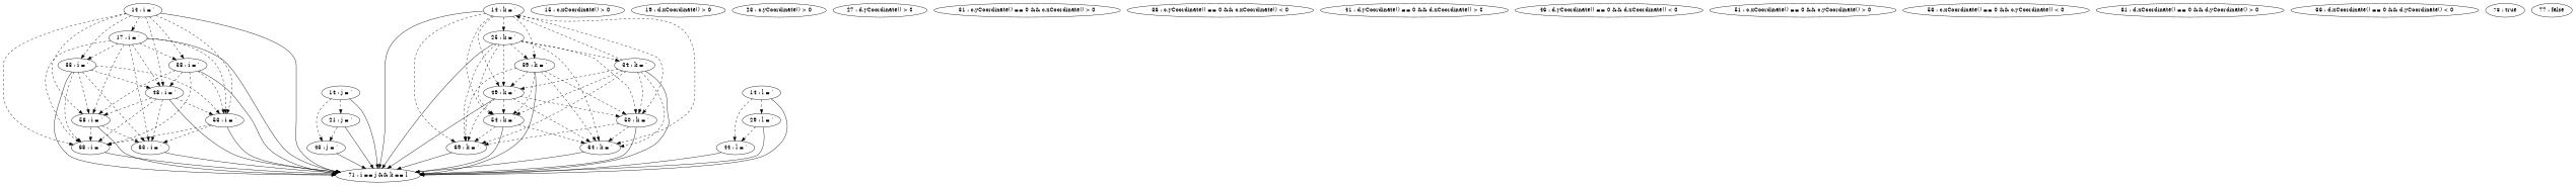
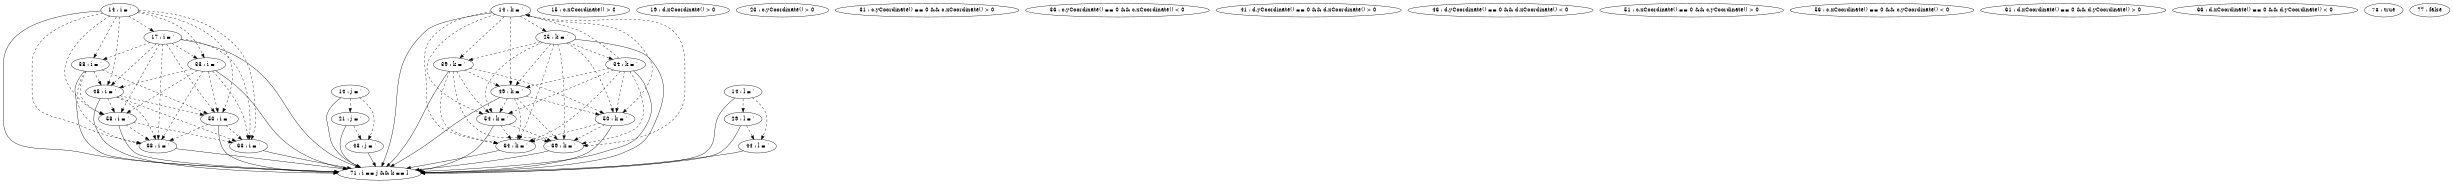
  digraph {
    edge [style=dashed]
    "14 : i = '"
    "71 : i == j && k == l"
    "68 : i = '"
    "17 : i = '"
    "63 : i = '"
    "33 : i = '"
    "48 : i = '"
    "58 : i = '"
    "38 : i = '"
    "53 : i = '"
    "14 : j = '"
    "21 : j = '"
    "43 : j = '"
    "14 : k = '"
    "25 : k = '"
    "39 : k = '"
    "64 : k = '"
    "49 : k = '"
    "54 : k = '"
    n20 [label="50 : k = '"]
    "69 : k = '"
    "34 : k = '"
    "14 : l = '"
    "29 : l = '"
    "44 : l = '"
    "15 : c.xCoordinate() > 0"
    "19 : d.xCoordinate() > 0"
    "23 : c.yCoordinate() > 0"
-   "27 : d.yCoordinate() > 0"
    "31 : c.yCoordinate() == 0 && c.xCoordinate() > 0"
    "36 : c.yCoordinate() == 0 && c.xCoordinate() < 0"
    "41 : d.yCoordinate() == 0 && d.xCoordinate() > 0"
    "46 : d.yCoordinate() == 0 && d.xCoordinate() < 0"
    "51 : c.xCoordinate() == 0 && c.yCoordinate() > 0"
    "56 : c.xCoordinate() == 0 && c.yCoordinate() < 0"
    "61 : d.xCoordinate() == 0 && d.yCoordinate() > 0"
    "66 : d.xCoordinate() == 0 && d.yCoordinate() < 0"
    "73 : true"
    "77 : false"
    "14 : i = '" -> "71 : i == j && k == l" [style=""]
    "14 : i = '" -> "68 : i = '"
    "14 : i = '" -> "17 : i = '"
+   "14 : i = '" -> "63 : i = '"
    "14 : i = '" -> "33 : i = '"
    "14 : i = '" -> "48 : i = '"
    "14 : i = '" -> "58 : i = '"
    "14 : i = '" -> "38 : i = '"
    "14 : i = '" -> "53 : i = '"
    "68 : i = '" -> "71 : i == j && k == l" [style=""]
    "17 : i = '" -> "71 : i == j && k == l" [style=""]
    "17 : i = '" -> "68 : i = '"
    "17 : i = '" -> "63 : i = '"
    "17 : i = '" -> "33 : i = '"
    "17 : i = '" -> "48 : i = '"
    "17 : i = '" -> "58 : i = '"
    "17 : i = '" -> "38 : i = '"
    "17 : i = '" -> "53 : i = '"
    "63 : i = '" -> "71 : i == j && k == l" [style=""]
    "33 : i = '" -> "71 : i == j && k == l" [style=""]
    "33 : i = '" -> "68 : i = '"
    "33 : i = '" -> "63 : i = '"
    "33 : i = '" -> "48 : i = '"
    "33 : i = '" -> "58 : i = '"
    "33 : i = '" -> "53 : i = '"
    "48 : i = '" -> "71 : i == j && k == l" [style=""]
    "48 : i = '" -> "68 : i = '"
    "48 : i = '" -> "63 : i = '"
    "48 : i = '" -> "58 : i = '"
    "48 : i = '" -> "53 : i = '"
    "58 : i = '" -> "71 : i == j && k == l" [style=""]
    "58 : i = '" -> "68 : i = '"
    "58 : i = '" -> "63 : i = '"
    "38 : i = '" -> "71 : i == j && k == l" [style=""]
    "38 : i = '" -> "68 : i = '"
    "38 : i = '" -> "48 : i = '"
    "38 : i = '" -> "58 : i = '"
    "38 : i = '" -> "53 : i = '"
    "53 : i = '" -> "71 : i == j && k == l" [style=""]
    "53 : i = '" -> "68 : i = '"
    "53 : i = '" -> "63 : i = '"
    "14 : j = '" -> "71 : i == j && k == l" [style=""]
    "14 : j = '" -> "21 : j = '"
    "14 : j = '" -> "43 : j = '"
    "21 : j = '" -> "71 : i == j && k == l" [style=""]
    "21 : j = '" -> "43 : j = '"
    "43 : j = '" -> "71 : i == j && k == l" [style=""]
    "14 : k = '" -> "71 : i == j && k == l" [style=""]
    "14 : k = '" -> "25 : k = '"
    "14 : k = '" -> "39 : k = '"
    "14 : k = '" -> "64 : k = '"
    "14 : k = '" -> "49 : k = '"
    "14 : k = '" -> "54 : k = '"
    "14 : k = '" -> n20
    "14 : k = '" -> "69 : k = '"
    "25 : k = '" -> "71 : i == j && k == l" [style=""]
    "25 : k = '" -> "39 : k = '"
    "25 : k = '" -> "64 : k = '"
    "25 : k = '" -> "49 : k = '"
    "25 : k = '" -> "54 : k = '"
    "25 : k = '" -> n20
    "25 : k = '" -> "69 : k = '"
    "25 : k = '" -> "34 : k = '"
    "39 : k = '" -> "71 : i == j && k == l" [style=""]
    "39 : k = '" -> "64 : k = '"
    "39 : k = '" -> "49 : k = '"
    "39 : k = '" -> "54 : k = '"
    "39 : k = '" -> n20
    "39 : k = '" -> "69 : k = '"
    "64 : k = '" -> "71 : i == j && k == l" [style=""]
    "49 : k = '" -> "71 : i == j && k == l" [style=""]
    "49 : k = '" -> "64 : k = '"
    "49 : k = '" -> "54 : k = '"
    "49 : k = '" -> n20
    "49 : k = '" -> "69 : k = '"
    "54 : k = '" -> "71 : i == j && k == l" [style=""]
    "54 : k = '" -> "64 : k = '"
    "54 : k = '" -> "69 : k = '"
    n20 -> "71 : i == j && k == l" [style=""]
    n20 -> "64 : k = '"
    n20 -> "69 : k = '"
    "69 : k = '" -> "71 : i == j && k == l" [style=""]
    "34 : k = '" -> "71 : i == j && k == l" [style=""]
    "34 : k = '" -> "14 : k = '"
    "34 : k = '" -> "64 : k = '"
    "34 : k = '" -> "49 : k = '"
    "34 : k = '" -> "54 : k = '"
    "34 : k = '" -> n20
    "34 : k = '" -> "69 : k = '"
    "14 : l = '" -> "71 : i == j && k == l" [style=""]
    "14 : l = '" -> "29 : l = '"
    "14 : l = '" -> "44 : l = '"
    "29 : l = '" -> "71 : i == j && k == l" [style=""]
    "29 : l = '" -> "44 : l = '"
    "44 : l = '" -> "71 : i == j && k == l" [style=""]
  }
